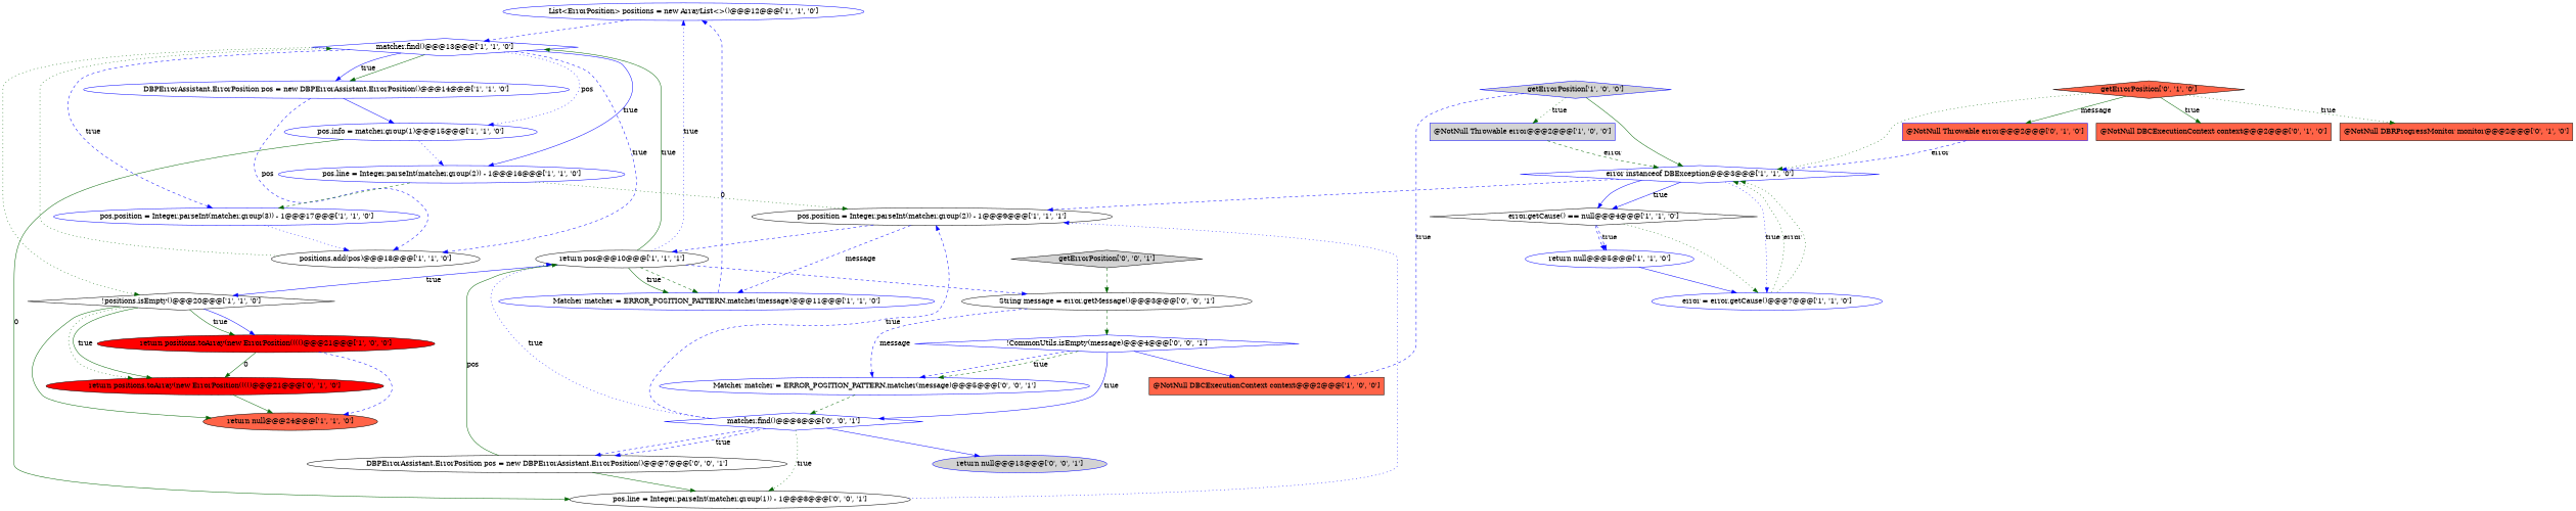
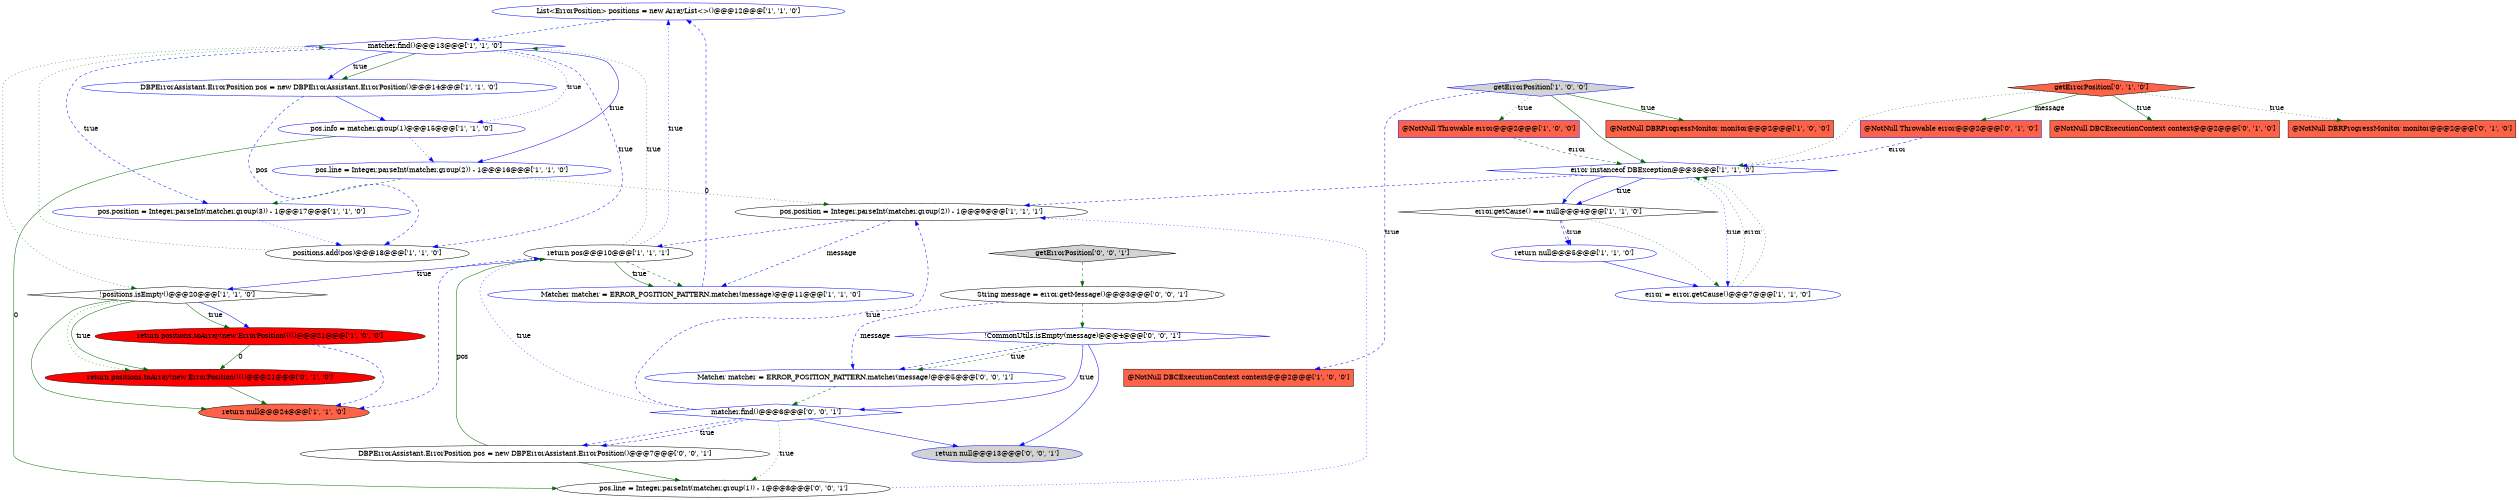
  digraph {
    node [color=blue fillcolor=white shape=ellipse style=filled]
    edge [color=blue style=dashed]
    n1 [label="List<ErrorPosition> positions = new ArrayList<>()@@@12@@@['1', '1', '0']"]
    n2 [label="matcher.find()@@@13@@@['1', '1', '0']" shape=diamond]
    n3 [label="pos.position = Integer.parseInt(matcher.group(3)) - 1@@@17@@@['1', '1', '0']"]
    n4 [color=black label="positions.add(pos)@@@18@@@['1', '1', '0']"]
    n5 [color=black label="!positions.isEmpty()@@@20@@@['1', '1', '0']" shape=diamond]
    n6 [label="DBPErrorAssistant.ErrorPosition pos = new DBPErrorAssistant.ErrorPosition()@@@14@@@['1', '1', '0']"]
    n7 [label="pos.info = matcher.group(1)@@@15@@@['1', '1', '0']"]
    n8 [label="pos.line = Integer.parseInt(matcher.group(2)) - 1@@@16@@@['1', '1', '0']"]
-   n9 [fillcolor=lightgray label="@NotNull Throwable error@@@2@@@['1', '0', '0']" shape=box]
+   n9 [fillcolor=tomato label="@NotNull Throwable error@@@2@@@['1', '0', '0']" shape=box]
    n10 [label="error instanceof DBException@@@3@@@['1', '1', '0']" shape=diamond]
    n11 [color=black label="pos.position = Integer.parseInt(matcher.group(2)) - 1@@@9@@@['1', '1', '1']"]
    n12 [color=black label="error.getCause() == null@@@4@@@['1', '1', '0']" shape=diamond]
    n13 [label="error = error.getCause()@@@7@@@['1', '1', '0']"]
    n14 [label="matcher.find()@@@6@@@['0', '0', '1']" shape=diamond]
    n15 [color=black label="return pos@@@10@@@['1', '1', '1']"]
    n16 [color=black label="DBPErrorAssistant.ErrorPosition pos = new DBPErrorAssistant.ErrorPosition()@@@7@@@['0', '0', '1']"]
    n17 [color=black label="pos.line = Integer.parseInt(matcher.group(1)) - 1@@@8@@@['0', '0', '1']"]
    n18 [fillcolor=lightgray label="return null@@@13@@@['0', '0', '1']"]
    n19 [color=black fillcolor=tomato label="return null@@@24@@@['1', '1', '0']"]
    n20 [label="Matcher matcher = ERROR_POSITION_PATTERN.matcher(message)@@@11@@@['1', '1', '0']"]
    n21 [label="return null@@@5@@@['1', '1', '0']"]
    n22 [label="!CommonUtils.isEmpty(message)@@@4@@@['0', '0', '1']" shape=diamond]
    n23 [label="Matcher matcher = ERROR_POSITION_PATTERN.matcher(message)@@@5@@@['0', '0', '1']"]
    n24 [color=black fillcolor=tomato label="@NotNull DBCExecutionContext context@@@2@@@['0', '1', '0']" shape=box]
    n25 [color=black fillcolor=red label="return positions.toArray(new ErrorPosition(((()@@@21@@@['0', '1', '0']"]
    n26 [color=black fillcolor=red label="return positions.toArray(new ErrorPosition(((()@@@21@@@['1', '0', '0']"]
    n27 [color=black label="String message = error.getMessage()@@@3@@@['0', '0', '1']"]
    n28 [color=black fillcolor=tomato label="@NotNull DBRProgressMonitor monitor@@@2@@@['0', '1', '0']" shape=box]
    n29 [color=black fillcolor=lightgray label="getErrorPosition['0', '0', '1']" shape=diamond]
    n30 [fillcolor=tomato label="@NotNull Throwable error@@@2@@@['0', '1', '0']" shape=box]
    n31 [fillcolor=lightgray label="getErrorPosition['1', '0', '0']" shape=diamond]
    n32 [color=black fillcolor=tomato label="@NotNull DBCExecutionContext context@@@2@@@['1', '0', '0']" shape=box]
+   n33 [color=black fillcolor=tomato label="@NotNull DBRProgressMonitor monitor@@@2@@@['1', '0', '0']" shape=box]
    n34 [color=black fillcolor=tomato label="getErrorPosition['0', '1', '0']" shape=diamond]
    n1 -> n2
    n2 -> n3 [label=true]
    n2 -> n4 [label=true]
    n2 -> n5 [color=darkgreen style=dotted]
    n2 -> n6 [color=darkgreen style=solid]
    n2 -> n6 [label=true style=solid]
-   n2 -> n7 [label=pos style=dotted]
+   n2 -> n7 [label=true style=dotted]
    n2 -> n8 [label=true style=solid]
    n3 -> n4 [style=dotted]
    n4 -> n2 [color=darkgreen style=dotted]
    n5 -> n19 [color=darkgreen style=solid]
    n5 -> n25 [color=darkgreen label=true style=solid]
    n5 -> n25 [color=darkgreen style=dotted]
    n5 -> n26 [color=darkgreen label=true style=solid]
    n5 -> n26 [style=solid]
    n6 -> n4 [label=pos]
    n6 -> n7 [style=solid]
    n7 -> n8 [style=dotted]
    n7 -> n17 [color=darkgreen label=0 style=solid]
    n8 -> n3 [color=darkgreen]
    n8 -> n11 [color=darkgreen label=0 style=dotted]
    n9 -> n10 [color=darkgreen label=error]
    n10 -> n11
    n10 -> n12 [style=solid]
    n10 -> n12 [label=true style=solid]
    n10 -> n13 [label=true style=dotted]
    n11 -> n15
    n11 -> n20 [label=message]
    n12 -> n13 [color=darkgreen style=dotted]
    n12 -> n21 [label=true]
    n12 -> n21
    n13 -> n10 [color=darkgreen label=error style=dotted]
    n13 -> n10 [color=darkgreen style=dotted]
    n14 -> n11 [label=true]
    n14 -> n15 [label=true style=dotted]
    n14 -> n16
    n14 -> n16 [label=true]
    n14 -> n17 [color=darkgreen label=true style=dotted]
    n14 -> n18 [style=solid]
    n15 -> n1 [label=true style=dotted]
-   n15 -> n2 [color=darkgreen label=true style=solid]
+   n15 -> n2 [color=darkgreen label=true style=dotted]
    n15 -> n5 [label=true style=solid]
-   n15 -> n27
+   n15 -> n19
    n15 -> n20 [color=darkgreen]
    n15 -> n20 [color=darkgreen label=true style=solid]
    n16 -> n15 [color=darkgreen label=pos style=solid]
    n16 -> n17 [color=darkgreen style=solid]
    n17 -> n11 [style=dotted]
    n20 -> n1
    n21 -> n13 [style=solid]
    n22 -> n14 [label=true style=solid]
-   n22 -> n32 [style=solid]
+   n22 -> n18 [style=solid]
    n22 -> n23
    n22 -> n23 [color=darkgreen label=true]
    n23 -> n14 [color=darkgreen]
    n25 -> n19 [color=darkgreen style=solid]
    n26 -> n19
    n26 -> n25 [color=darkgreen label=0 style=solid]
    n27 -> n22 [color=darkgreen]
    n27 -> n23 [label=message]
    n29 -> n27 [color=darkgreen]
    n30 -> n10 [label=error]
    n31 -> n9 [color=darkgreen label=true style=dotted]
    n31 -> n10 [color=darkgreen style=solid]
    n31 -> n32 [label=true]
+   n31 -> n33 [color=darkgreen label=true style=solid]
    n34 -> n10 [color=darkgreen style=dotted]
    n34 -> n24 [color=darkgreen label=true style=solid]
    n34 -> n28 [color=darkgreen label=true style=dotted]
    n34 -> n30 [color=darkgreen label=message style=solid]
  }
